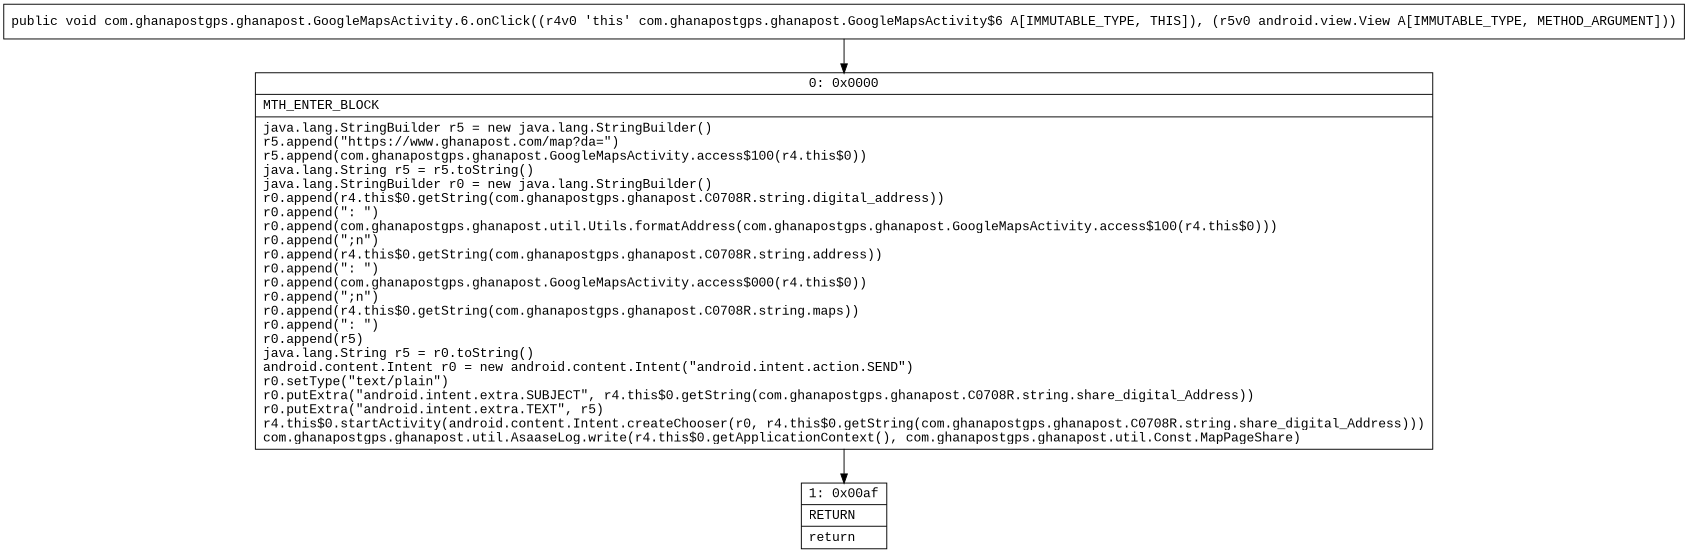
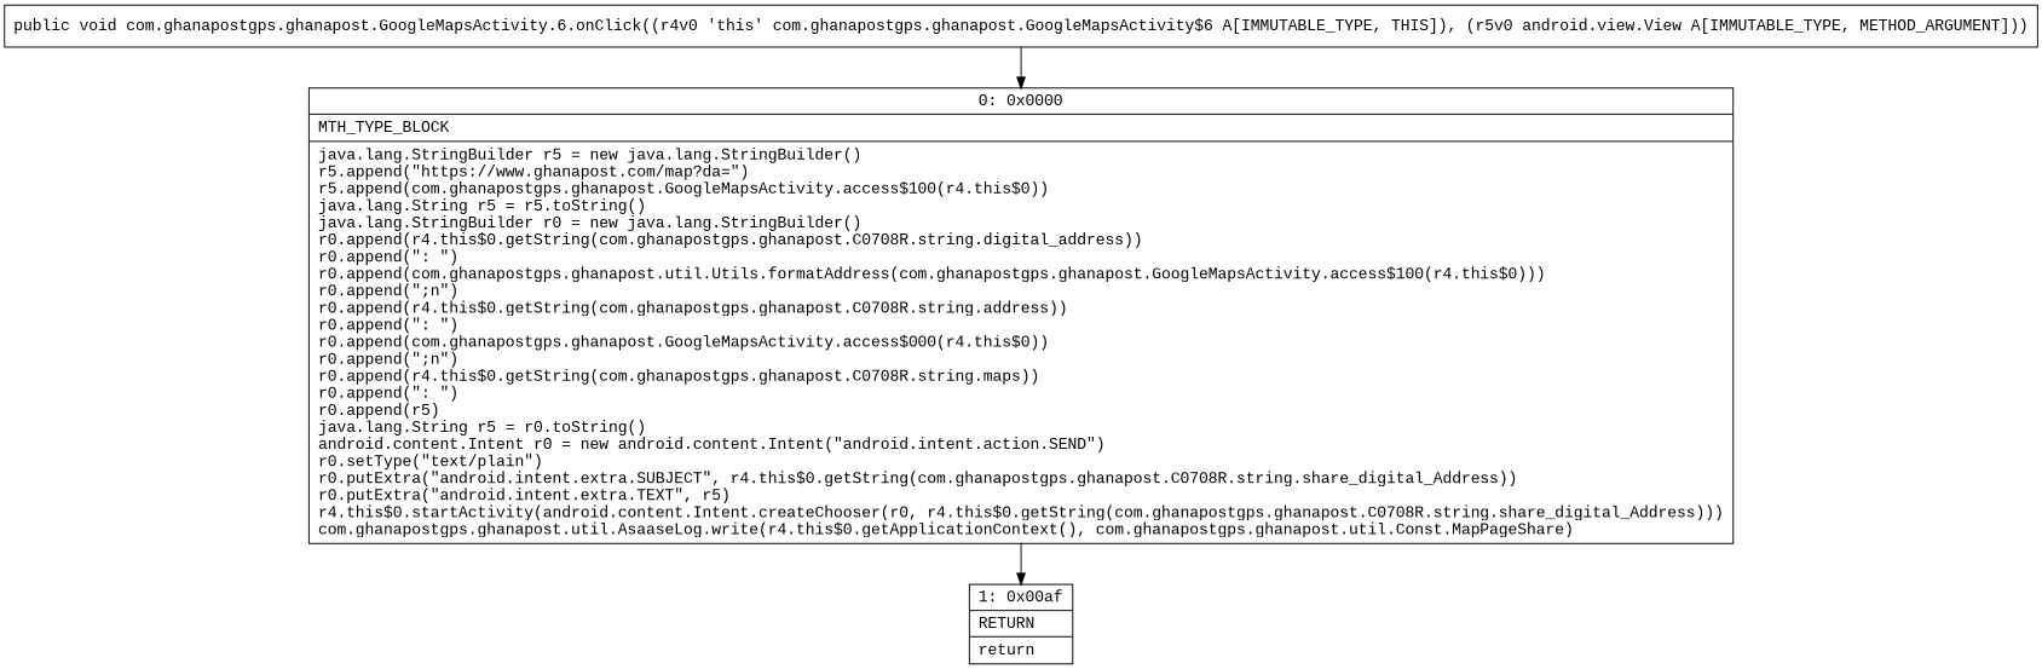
  digraph {
    fontname="Liberation Mono"
    node [shape=record fontname="Liberation Mono"]
    edge [fontname="Liberation Mono"]
-   n1 [label="{0\:\ 0x0000|MTH_ENTER_BLOCK\l|java.lang.StringBuilder r5 = new java.lang.StringBuilder()\lr5.append(\"https:\/\/www.ghanapost.com\/map?da=\")\lr5.append(com.ghanapostgps.ghanapost.GoogleMapsActivity.access$100(r4.this$0))\ljava.lang.String r5 = r5.toString()\ljava.lang.StringBuilder r0 = new java.lang.StringBuilder()\lr0.append(r4.this$0.getString(com.ghanapostgps.ghanapost.C0708R.string.digital_address))\lr0.append(\": \")\lr0.append(com.ghanapostgps.ghanapost.util.Utils.formatAddress(com.ghanapostgps.ghanapost.GoogleMapsActivity.access$100(r4.this$0)))\lr0.append(\";n\")\lr0.append(r4.this$0.getString(com.ghanapostgps.ghanapost.C0708R.string.address))\lr0.append(\": \")\lr0.append(com.ghanapostgps.ghanapost.GoogleMapsActivity.access$000(r4.this$0))\lr0.append(\";n\")\lr0.append(r4.this$0.getString(com.ghanapostgps.ghanapost.C0708R.string.maps))\lr0.append(\": \")\lr0.append(r5)\ljava.lang.String r5 = r0.toString()\landroid.content.Intent r0 = new android.content.Intent(\"android.intent.action.SEND\")\lr0.setType(\"text\/plain\")\lr0.putExtra(\"android.intent.extra.SUBJECT\", r4.this$0.getString(com.ghanapostgps.ghanapost.C0708R.string.share_digital_Address))\lr0.putExtra(\"android.intent.extra.TEXT\", r5)\lr4.this$0.startActivity(android.content.Intent.createChooser(r0, r4.this$0.getString(com.ghanapostgps.ghanapost.C0708R.string.share_digital_Address)))\lcom.ghanapostgps.ghanapost.util.AsaaseLog.write(r4.this$0.getApplicationContext(), com.ghanapostgps.ghanapost.util.Const.MapPageShare)\l}"]
+   n1 [label="{0\:\ 0x0000|MTH_TYPE_BLOCK\l|java.lang.StringBuilder r5 = new java.lang.StringBuilder()\lr5.append(\"https:\/\/www.ghanapost.com\/map?da=\")\lr5.append(com.ghanapostgps.ghanapost.GoogleMapsActivity.access$100(r4.this$0))\ljava.lang.String r5 = r5.toString()\ljava.lang.StringBuilder r0 = new java.lang.StringBuilder()\lr0.append(r4.this$0.getString(com.ghanapostgps.ghanapost.C0708R.string.digital_address))\lr0.append(\": \")\lr0.append(com.ghanapostgps.ghanapost.util.Utils.formatAddress(com.ghanapostgps.ghanapost.GoogleMapsActivity.access$100(r4.this$0)))\lr0.append(\";n\")\lr0.append(r4.this$0.getString(com.ghanapostgps.ghanapost.C0708R.string.address))\lr0.append(\": \")\lr0.append(com.ghanapostgps.ghanapost.GoogleMapsActivity.access$000(r4.this$0))\lr0.append(\";n\")\lr0.append(r4.this$0.getString(com.ghanapostgps.ghanapost.C0708R.string.maps))\lr0.append(\": \")\lr0.append(r5)\ljava.lang.String r5 = r0.toString()\landroid.content.Intent r0 = new android.content.Intent(\"android.intent.action.SEND\")\lr0.setType(\"text\/plain\")\lr0.putExtra(\"android.intent.extra.SUBJECT\", r4.this$0.getString(com.ghanapostgps.ghanapost.C0708R.string.share_digital_Address))\lr0.putExtra(\"android.intent.extra.TEXT\", r5)\lr4.this$0.startActivity(android.content.Intent.createChooser(r0, r4.this$0.getString(com.ghanapostgps.ghanapost.C0708R.string.share_digital_Address)))\lcom.ghanapostgps.ghanapost.util.AsaaseLog.write(r4.this$0.getApplicationContext(), com.ghanapostgps.ghanapost.util.Const.MapPageShare)\l}"]
    n2 [label="{1\:\ 0x00af|RETURN\l|return\l}"]
    n3 [label="{public void com.ghanapostgps.ghanapost.GoogleMapsActivity.6.onClick((r4v0 'this' com.ghanapostgps.ghanapost.GoogleMapsActivity$6 A[IMMUTABLE_TYPE, THIS]), (r5v0 android.view.View A[IMMUTABLE_TYPE, METHOD_ARGUMENT])) }"]
    n1 -> n2
    n3 -> n1
  }
